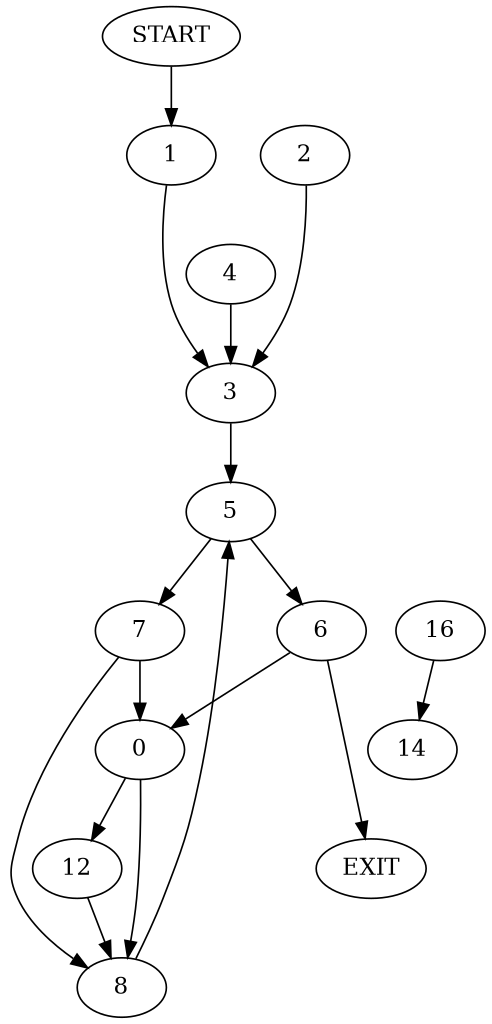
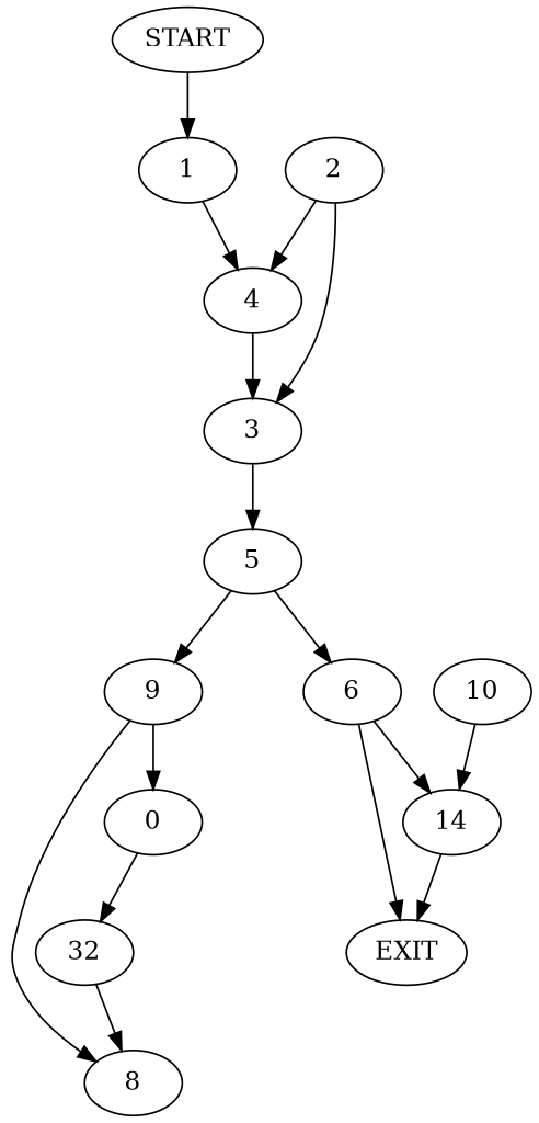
  digraph {
    n1 [label=START]
    1
    3
    n4 [label=EXIT]
    2
    4
    5
    6
-   7
+   7 [label=9]
    n10 [label=14]
    8
    n12 [label=0]
-   10 [label=16]
-   12
+   10
+   12 [label=32]
    n1 -> 1
-   1 -> 3
+   1 -> 4
    3 -> 5
    2 -> 3
+   2 -> 4
    4 -> 3
    5 -> 6
    5 -> 7
    6 -> n4
-   6 -> n12
+   6 -> n10
    7 -> 8
    7 -> n12
-   8 -> 5
-   n12 -> 8
+   n10 -> n4
    n12 -> 12
    10 -> n10
    12 -> 8
  }
